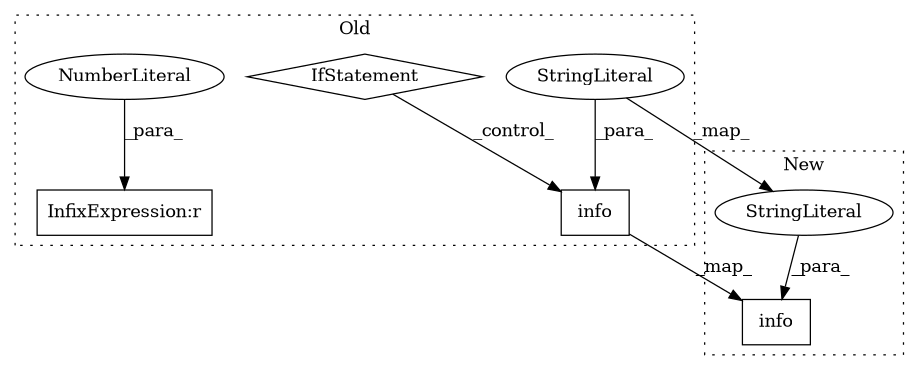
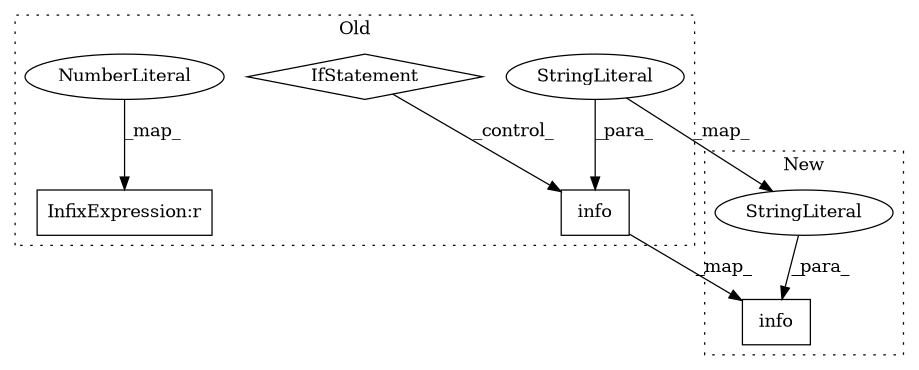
  digraph {
    node [a=32 l="5,1" shape=box]
    n1 [label=info s="8849,8867"]
    n2 [a=27 l=4 label="InfixExpression:r" s=8745]
    n3 [a=34 l=1 label=NumberLiteral s=8749 shape=ellipse]
    n4 [a=25 l="4,1" label=IfStatement s="8723,8750" shape=diamond]
    n5 [a=45 l=13 label=StringLiteral s=8854 shape=ellipse]
    n6 [label=info s="15757,15792"]
    n7 [a=45 l=30 label=StringLiteral s=15762 shape=ellipse]
    subgraph cluster_1 {
      label=Old
      style=dotted
      n1
      n2
      n3
      n4
      n5
    }
    subgraph cluster_2 {
      label=New
      style=dotted
      n6
      n7
    }
    n1 -> n6 [label=_map_]
-   n3 -> n2 [label=_para_]
+   n3 -> n2 [label=_map_]
    n4 -> n1 [label=_control_]
    n5 -> n1 [label=_para_]
    n5 -> n7 [label=_map_]
    n7 -> n6 [label=_para_]
  }
